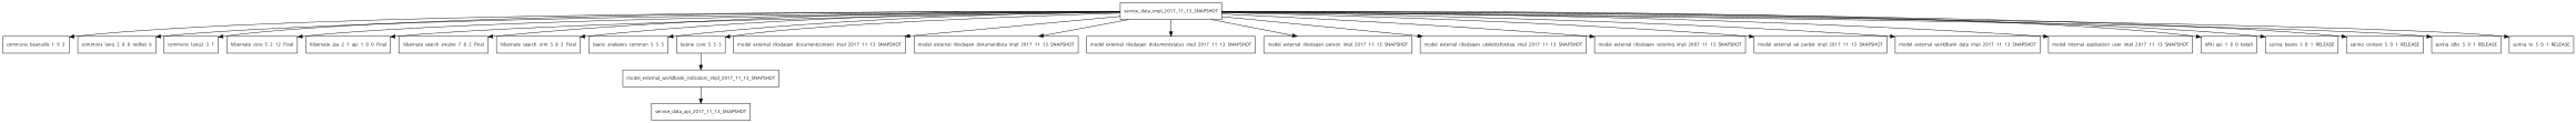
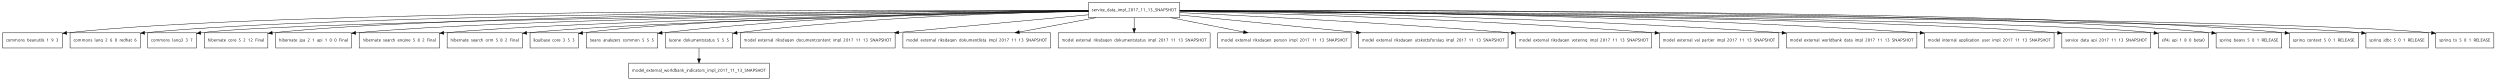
  digraph {
    fontname=Ubuntu
    node [fontname=Ubuntu fontsize=10.0 shape=box]
    edge [fontname=Ubuntu]
    service_data_impl_2017_11_13_SNAPSHOT
    commons_beanutils_1_9_3
    commons_lang_2_6_0_redhat_6
    commons_lang3_3_7
    hibernate_core_5_2_12_Final
    hibernate_jpa_2_1_api_1_0_0_Final
-   hibernate_search_engine_5_8_2_Final [label=hibernate_search_engine_7_8_2_Final]
+   hibernate_search_engine_5_8_2_Final
    hibernate_search_orm_5_8_2_Final
+   liquibase_core_3_5_3
    n10 [label=beans_analyzers_common_5_5_5]
-   lucene_core_5_5_5
+   lucene_core_5_5_5 [label=lucene_dokumentstatus_5_5_5]
    model_external_riksdagen_documentcontent_impl_2017_11_13_SNAPSHOT
    model_external_riksdagen_dokumentlista_impl_2017_11_13_SNAPSHOT
    model_external_riksdagen_dokumentstatus_impl_2017_11_13_SNAPSHOT
    model_external_riksdagen_person_impl_2017_11_13_SNAPSHOT
    model_external_riksdagen_utskottsforslag_impl_2017_11_13_SNAPSHOT
-   model_external_riksdagen_votering_impl_2017_11_13_SNAPSHOT [label=model_external_riksdagen_votering_impl_2007_11_13_SNAPSHOT]
+   model_external_riksdagen_votering_impl_2017_11_13_SNAPSHOT
    model_external_val_partier_impl_2017_11_13_SNAPSHOT
    model_external_worldbank_data_impl_2017_11_13_SNAPSHOT
    model_internal_application_user_impl_2017_11_13_SNAPSHOT
    service_data_api_2017_11_13_SNAPSHOT
    slf4j_api_1_8_0_beta0
    spring_beans_5_0_1_RELEASE
    spring_context_5_0_1_RELEASE
    spring_jdbc_5_0_1_RELEASE
    spring_tx_5_0_1_RELEASE
    model_external_worldbank_indicators_impl_2017_11_13_SNAPSHOT
    service_data_impl_2017_11_13_SNAPSHOT -> commons_beanutils_1_9_3
    service_data_impl_2017_11_13_SNAPSHOT -> commons_lang_2_6_0_redhat_6
    service_data_impl_2017_11_13_SNAPSHOT -> commons_lang3_3_7
    service_data_impl_2017_11_13_SNAPSHOT -> hibernate_core_5_2_12_Final
    service_data_impl_2017_11_13_SNAPSHOT -> hibernate_jpa_2_1_api_1_0_0_Final
    service_data_impl_2017_11_13_SNAPSHOT -> hibernate_search_engine_5_8_2_Final
    service_data_impl_2017_11_13_SNAPSHOT -> hibernate_search_orm_5_8_2_Final
+   service_data_impl_2017_11_13_SNAPSHOT -> liquibase_core_3_5_3
    service_data_impl_2017_11_13_SNAPSHOT -> n10
    service_data_impl_2017_11_13_SNAPSHOT -> lucene_core_5_5_5
    service_data_impl_2017_11_13_SNAPSHOT -> model_external_riksdagen_documentcontent_impl_2017_11_13_SNAPSHOT
    service_data_impl_2017_11_13_SNAPSHOT -> model_external_riksdagen_dokumentlista_impl_2017_11_13_SNAPSHOT
    service_data_impl_2017_11_13_SNAPSHOT -> model_external_riksdagen_dokumentstatus_impl_2017_11_13_SNAPSHOT
    service_data_impl_2017_11_13_SNAPSHOT -> model_external_riksdagen_person_impl_2017_11_13_SNAPSHOT
    service_data_impl_2017_11_13_SNAPSHOT -> model_external_riksdagen_utskottsforslag_impl_2017_11_13_SNAPSHOT
    service_data_impl_2017_11_13_SNAPSHOT -> model_external_riksdagen_votering_impl_2017_11_13_SNAPSHOT
    service_data_impl_2017_11_13_SNAPSHOT -> model_external_val_partier_impl_2017_11_13_SNAPSHOT
    service_data_impl_2017_11_13_SNAPSHOT -> model_external_worldbank_data_impl_2017_11_13_SNAPSHOT
    service_data_impl_2017_11_13_SNAPSHOT -> model_internal_application_user_impl_2017_11_13_SNAPSHOT
-   model_external_worldbank_indicators_impl_2017_11_13_SNAPSHOT -> service_data_api_2017_11_13_SNAPSHOT
+   service_data_impl_2017_11_13_SNAPSHOT -> service_data_api_2017_11_13_SNAPSHOT
    service_data_impl_2017_11_13_SNAPSHOT -> slf4j_api_1_8_0_beta0
    service_data_impl_2017_11_13_SNAPSHOT -> spring_beans_5_0_1_RELEASE
    service_data_impl_2017_11_13_SNAPSHOT -> spring_context_5_0_1_RELEASE
    service_data_impl_2017_11_13_SNAPSHOT -> spring_jdbc_5_0_1_RELEASE
    service_data_impl_2017_11_13_SNAPSHOT -> spring_tx_5_0_1_RELEASE
    lucene_core_5_5_5 -> model_external_worldbank_indicators_impl_2017_11_13_SNAPSHOT
  }
